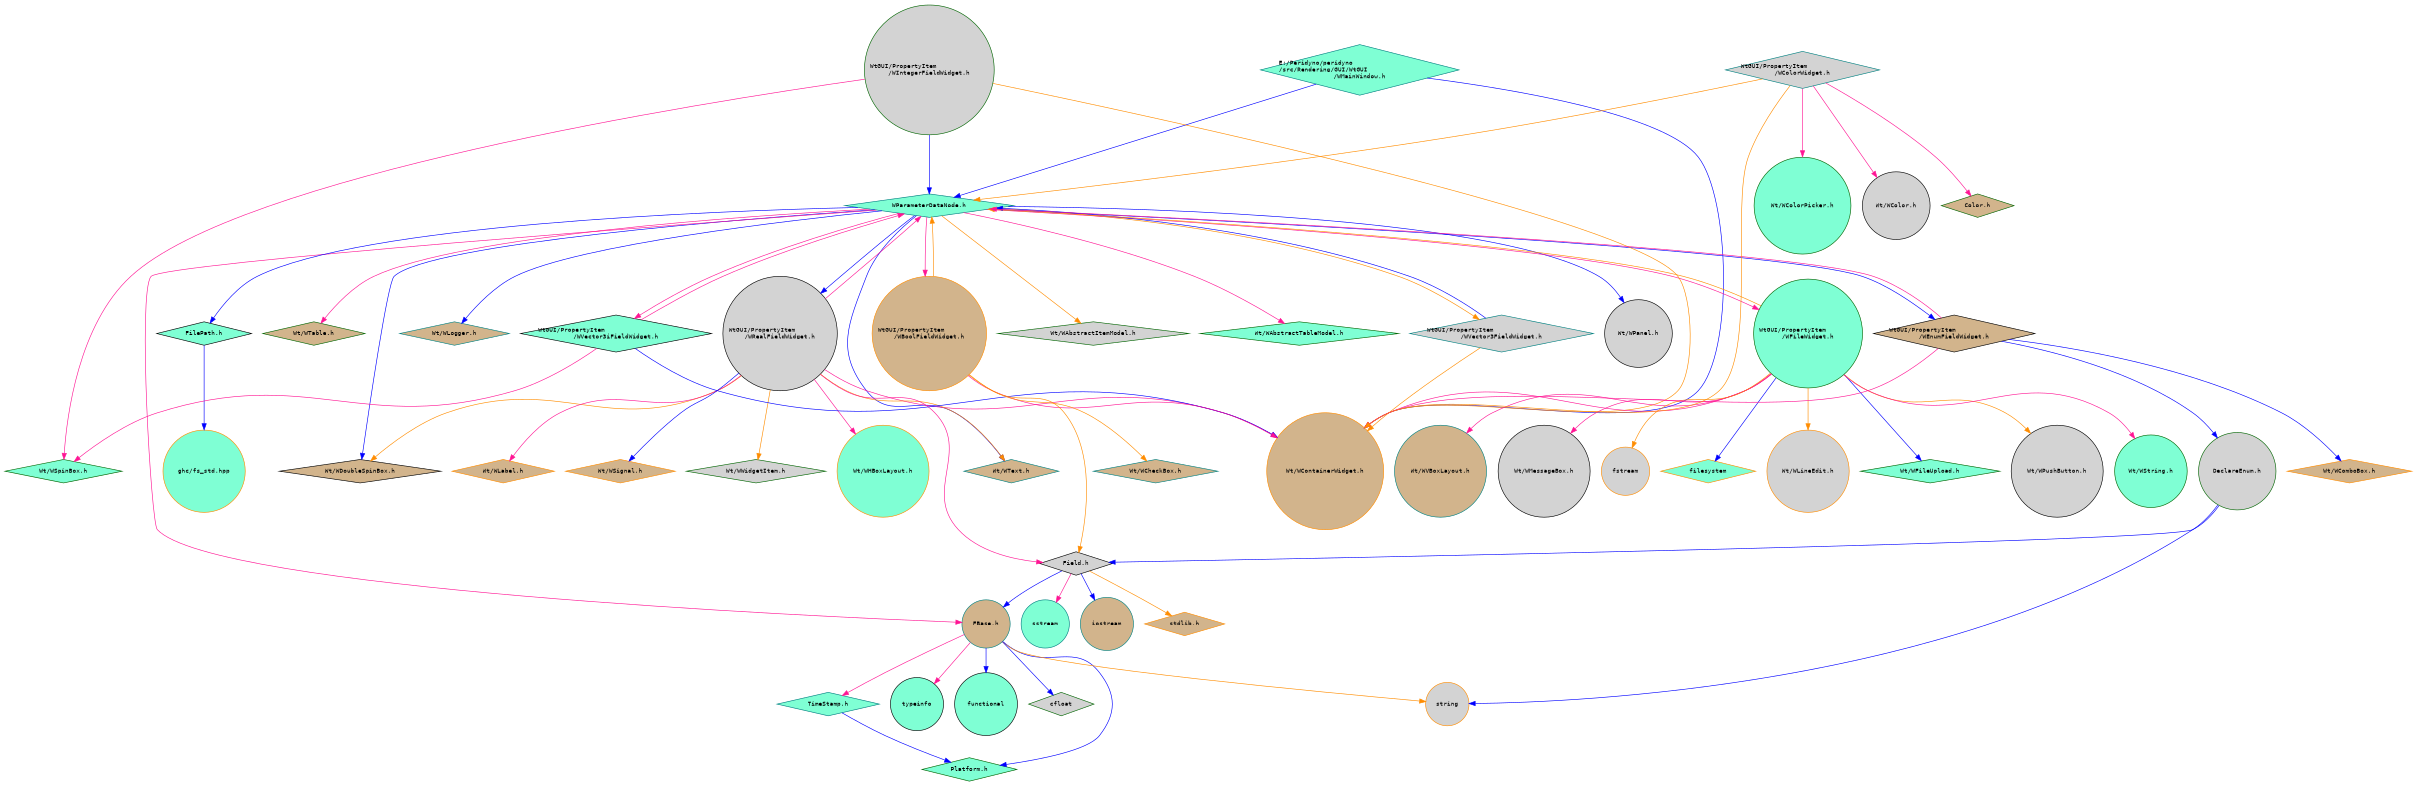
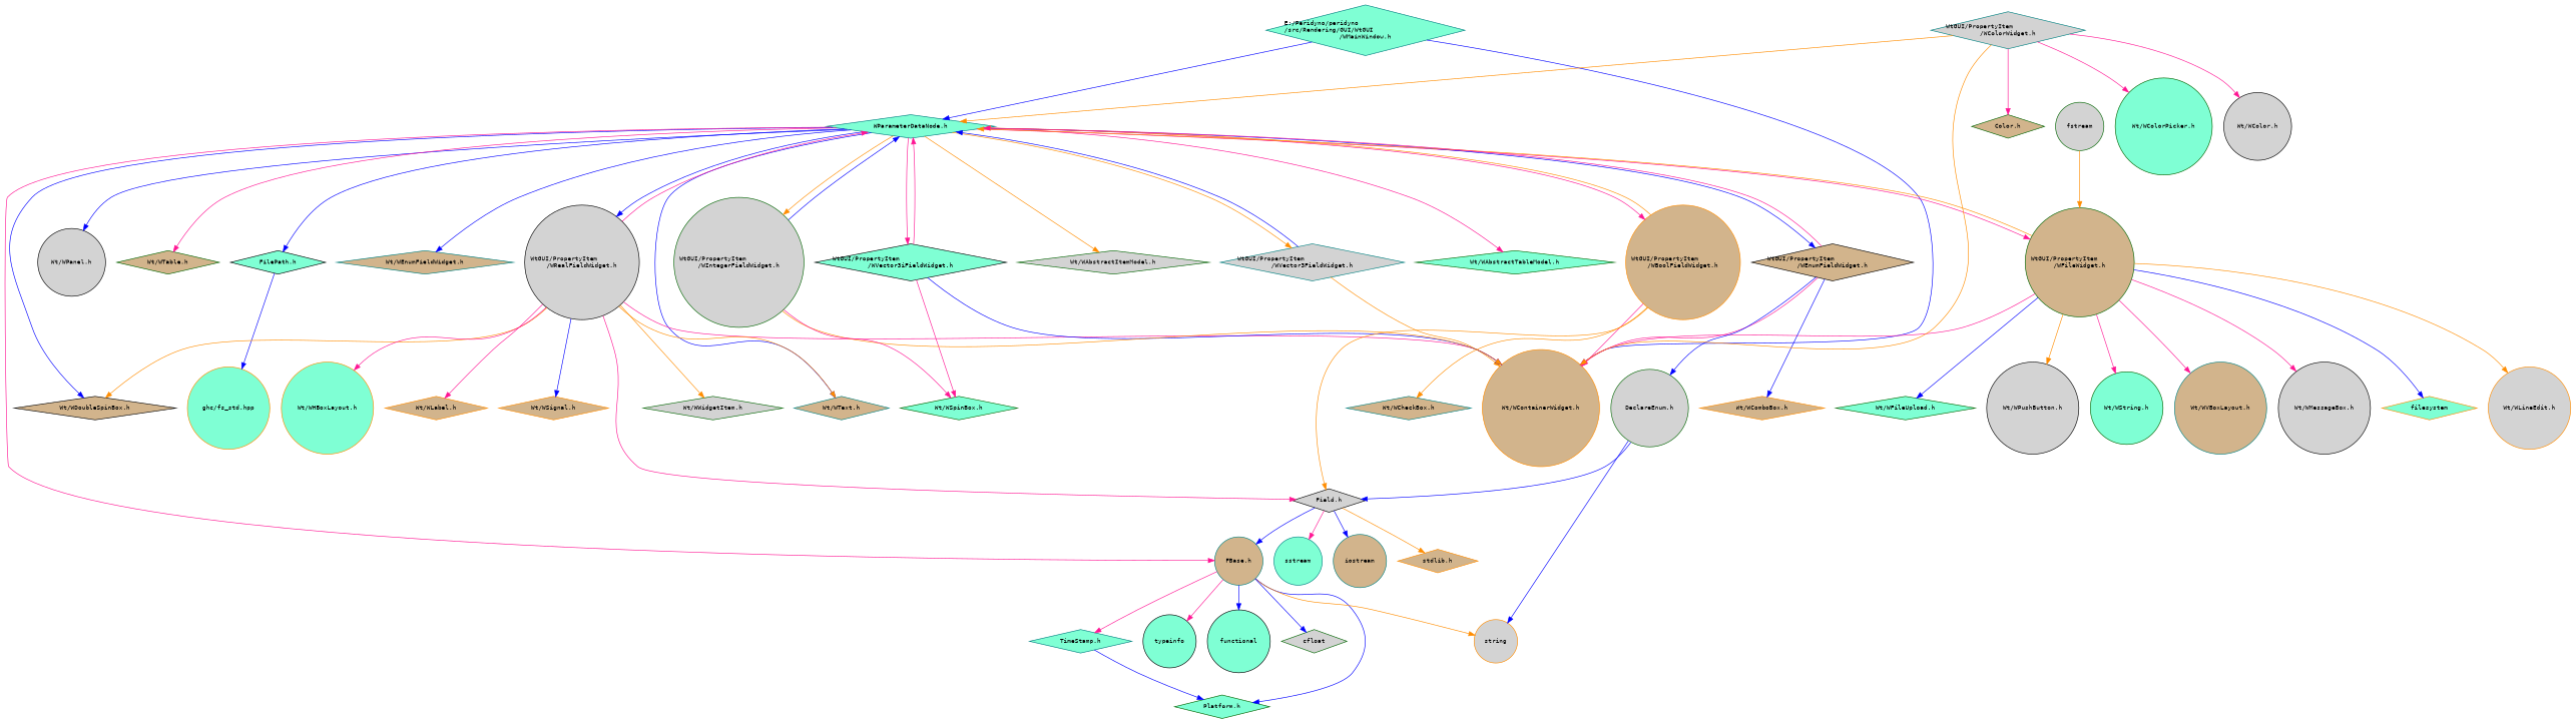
  digraph {
    fontname="DejaVu Sans Mono"
    node [color=darkgreen fillcolor=aquamarine fontname="DejaVu Sans Mono" fontsize=10 shape=diamond style=filled]
    edge [color=deeppink fontname="DejaVu Sans Mono" fontsize=10 labelfontname=Helvetica labelfontsize=10 style=solid]
    n1 [color=teal fontcolor=black height=0.2 label="E:/Peridyno/peridyno\l/src/Rendering/GUI/WtGUI\l/WMainWindow.h" width=0.4]
    n2 [color=darkorange fillcolor=tan height=0.2 label="Wt/WContainerWidget.h" shape=circle width=0.4]
    n3 [color=teal height=0.2 label="WParameterDataNode.h" width=0.4]
    n4 [fillcolor=lightgrey height=0.2 label="Wt/WAbstractItemModel.h" width=0.4]
    n5 [height=0.2 label="Wt/WAbstractTableModel.h" width=0.4]
    n6 [color=teal fillcolor=tan height=0.2 label="Wt/WText.h" width=0.4]
    n7 [color=black fillcolor=lightgrey height=0.2 label="Wt/WPanel.h" shape=circle width=0.4]
    n8 [fillcolor=tan height=0.2 label="Wt/WTable.h" width=0.4]
    n9 [color=black fillcolor=tan height=0.2 label="Wt/WDoubleSpinBox.h" width=0.4]
-   n10 [color=teal fillcolor=tan height=0.2 label="Wt/WLogger.h" width=0.4]
+   n10 [color=teal fillcolor=tan height=0.2 label="Wt/WEnumFieldWidget.h" width=0.4]
    n11 [color=teal fillcolor=tan height=0.2 label="FBase.h" shape=circle width=0.4]
    n12 [color=black height=0.2 label="FilePath.h" width=0.4]
    n13 [color=black fillcolor=lightgrey height=0.2 label="WtGUI/PropertyItem\l/WRealFieldWidget.h" shape=circle width=0.4]
    n14 [color=teal fillcolor=lightgrey height=0.2 label="WtGUI/PropertyItem\l/WVector3FieldWidget.h" width=0.4]
    n15 [color=black height=0.2 label="WtGUI/PropertyItem\l/WVector3iFieldWidget.h" width=0.4]
    n16 [color=darkorange fillcolor=tan height=0.2 label="WtGUI/PropertyItem\l/WBoolFieldWidget.h" shape=circle width=0.4]
    n17 [fillcolor=lightgrey height=0.2 label="WtGUI/PropertyItem\l/WIntegerFieldWidget.h" shape=circle width=0.4]
-   n18 [height=0.2 label="WtGUI/PropertyItem\l/WFileWidget.h" shape=circle width=0.4]
+   n18 [fillcolor=tan height=0.2 label="WtGUI/PropertyItem\l/WFileWidget.h" shape=circle width=0.4]
    n19 [color=black fillcolor=tan height=0.2 label="WtGUI/PropertyItem\l/WEnumFieldWidget.h" width=0.4]
    n20 [height=0.2 label="Platform.h" width=0.4]
    n21 [color=teal height=0.2 label="TimeStamp.h" width=0.4]
    n22 [color=black height=0.2 label=typeinfo shape=circle width=0.4]
    n23 [color=darkorange fillcolor=lightgrey height=0.2 label=string shape=circle width=0.4]
    n24 [color=black height=0.2 label=functional shape=circle width=0.4]
    n25 [fillcolor=lightgrey height=0.2 label=cfloat width=0.4]
    n26 [color=darkorange height=0.2 label="ghc/fs_std.hpp" shape=circle width=0.4]
    n27 [fillcolor=lightgrey height=0.2 label="Wt/WWidgetItem.h" width=0.4]
    n28 [color=darkorange height=0.2 label="Wt/WHBoxLayout.h" shape=circle width=0.4]
    n29 [color=darkorange fillcolor=tan height=0.2 label="Wt/WLabel.h" width=0.4]
    n30 [color=darkorange fillcolor=tan height=0.2 label="Wt/WSignal.h" width=0.4]
    n31 [color=black fillcolor=lightgrey height=0.2 label="Field.h" width=0.4]
    n32 [height=0.2 label="Wt/WSpinBox.h" width=0.4]
    n33 [color=teal fillcolor=tan height=0.2 label="Wt/WCheckBox.h" width=0.4]
    n34 [color=teal fillcolor=lightgrey height=0.2 label="WtGUI/PropertyItem\l/WColorWidget.h" width=0.4]
    n35 [height=0.2 label="Wt/WColorPicker.h" shape=circle width=0.4]
    n36 [color=black fillcolor=lightgrey height=0.2 label="Wt/WColor.h" shape=circle width=0.4]
    n37 [fillcolor=tan height=0.2 label="Color.h" width=0.4]
    n38 [color=darkorange fillcolor=lightgrey height=0.2 label="Wt/WLineEdit.h" shape=circle width=0.4]
    n39 [height=0.2 label="Wt/WFileUpload.h" width=0.4]
    n40 [color=black fillcolor=lightgrey height=0.2 label="Wt/WPushButton.h" shape=circle width=0.4]
    n41 [height=0.2 label="Wt/WString.h" shape=circle width=0.4]
    n42 [color=teal fillcolor=tan height=0.2 label="Wt/WVBoxLayout.h" shape=circle width=0.4]
    n43 [color=black fillcolor=lightgrey height=0.2 label="Wt/WMessageBox.h" shape=circle width=0.4]
-   n44 [color=darkorange fillcolor=lightgrey height=0.2 label=fstream shape=circle width=0.4]
+   n44 [fillcolor=lightgrey height=0.2 label=fstream shape=circle width=0.4]
    n45 [color=darkorange height=0.2 label=filesystem width=0.4]
    n46 [color=darkorange fillcolor=tan height=0.2 label="Wt/WComboBox.h" width=0.4]
    n47 [fillcolor=lightgrey height=0.2 label="DeclareEnum.h" shape=circle width=0.4]
    n48 [color=teal fillcolor=tan height=0.2 label=iostream shape=circle width=0.4]
    n49 [color=darkorange fillcolor=tan height=0.2 label="stdlib.h" width=0.4]
    n50 [color=teal height=0.2 label=sstream shape=circle width=0.4]
    n1 -> n2 [color=blue]
    n1 -> n3 [color=blue]
    n3 -> n4 [color=darkorange]
    n3 -> n5
    n3 -> n6 [color=blue]
    n3 -> n7 [color=blue]
    n3 -> n8
    n3 -> n9 [color=blue]
    n3 -> n10 [color=blue]
    n3 -> n11
    n3 -> n12 [color=blue]
    n3 -> n13 [color=blue]
    n3 -> n14 [color=darkorange]
    n3 -> n15
    n3 -> n16
+   n3 -> n17 [color=darkorange]
    n3 -> n18
    n3 -> n19 [color=blue]
    n11 -> n20 [color=blue]
    n11 -> n21
    n11 -> n22
    n11 -> n23 [color=darkorange]
    n11 -> n24 [color=blue]
    n11 -> n25 [color=blue]
    n12 -> n26 [color=blue]
    n13 -> n2
    n13 -> n3
    n13 -> n6 [color=darkorange]
    n13 -> n9 [color=darkorange]
    n13 -> n27 [color=darkorange]
    n13 -> n28
    n13 -> n29
    n13 -> n30 [color=blue]
    n13 -> n31
    n14 -> n2 [color=darkorange]
    n14 -> n3 [color=blue]
    n15 -> n2 [color=blue]
    n15 -> n3
    n15 -> n32
    n16 -> n2
    n16 -> n3 [color=darkorange]
    n16 -> n31 [color=darkorange]
    n16 -> n33 [color=darkorange]
    n17 -> n2 [color=darkorange]
    n17 -> n3 [color=blue]
    n17 -> n32
    n18 -> n2
    n18 -> n3 [color=darkorange]
    n18 -> n38 [color=darkorange]
    n18 -> n39 [color=blue]
    n18 -> n40 [color=darkorange]
    n18 -> n41
    n18 -> n42
    n18 -> n43
-   n18 -> n44 [color=darkorange]
+   n44 -> n18 [color=darkorange]
    n18 -> n45 [color=blue]
    n19 -> n2
    n19 -> n3
    n19 -> n46 [color=blue]
    n19 -> n47 [color=blue]
    n21 -> n20 [color=blue]
    n31 -> n11 [color=blue]
    n31 -> n48 [color=blue]
    n31 -> n49 [color=darkorange]
    n31 -> n50
    n34 -> n2 [color=darkorange]
    n34 -> n3 [color=darkorange]
    n34 -> n35
    n34 -> n36
    n34 -> n37
    n47 -> n23 [color=blue]
    n47 -> n31 [color=blue]
  }
